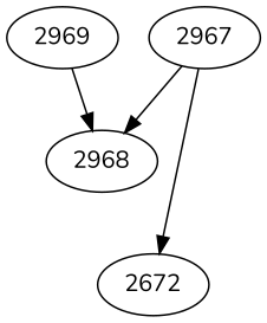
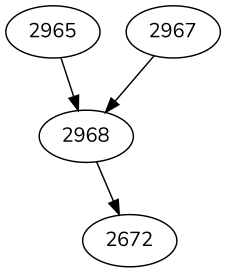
  strict digraph {
    fontname=Nunito
    node [fontname=Nunito]
    edge [fontname=Nunito]
    2967
    2968
    n3 [label=2672]
-   2969
+   2969 [label=2965]
    2967 -> 2968
-   2967 -> n3
+   2968 -> n3
    2969 -> 2968
  }
